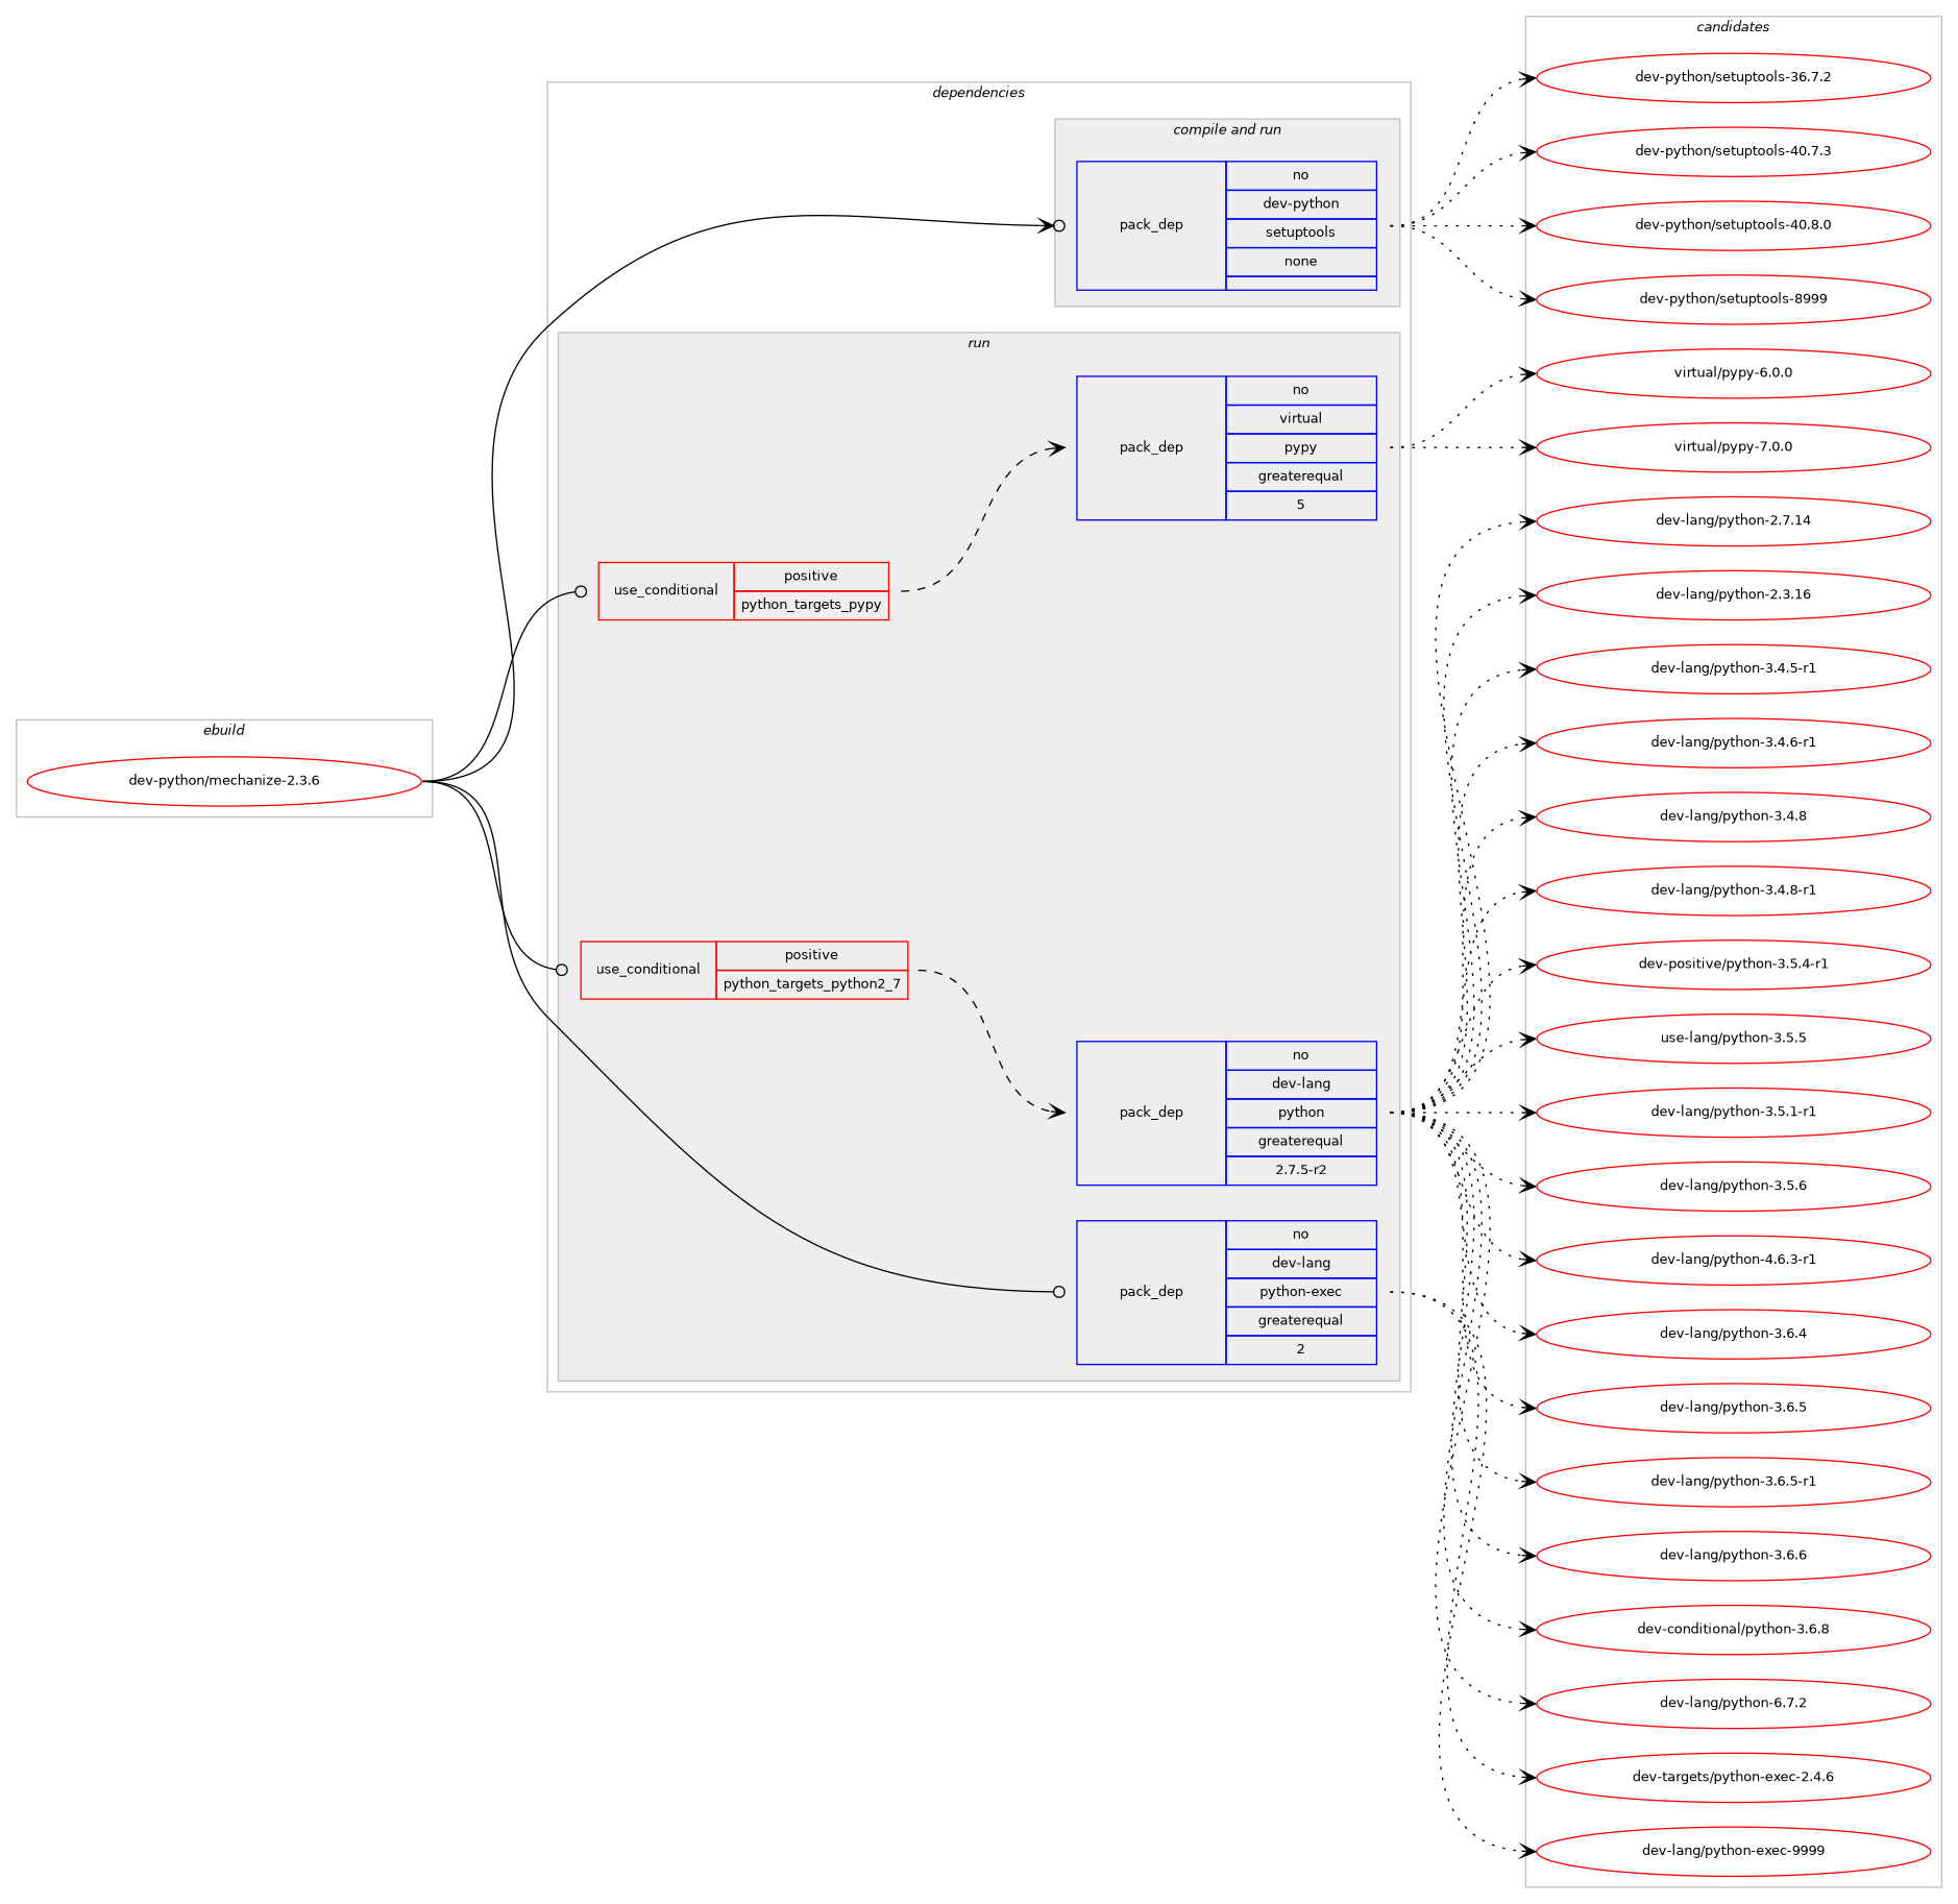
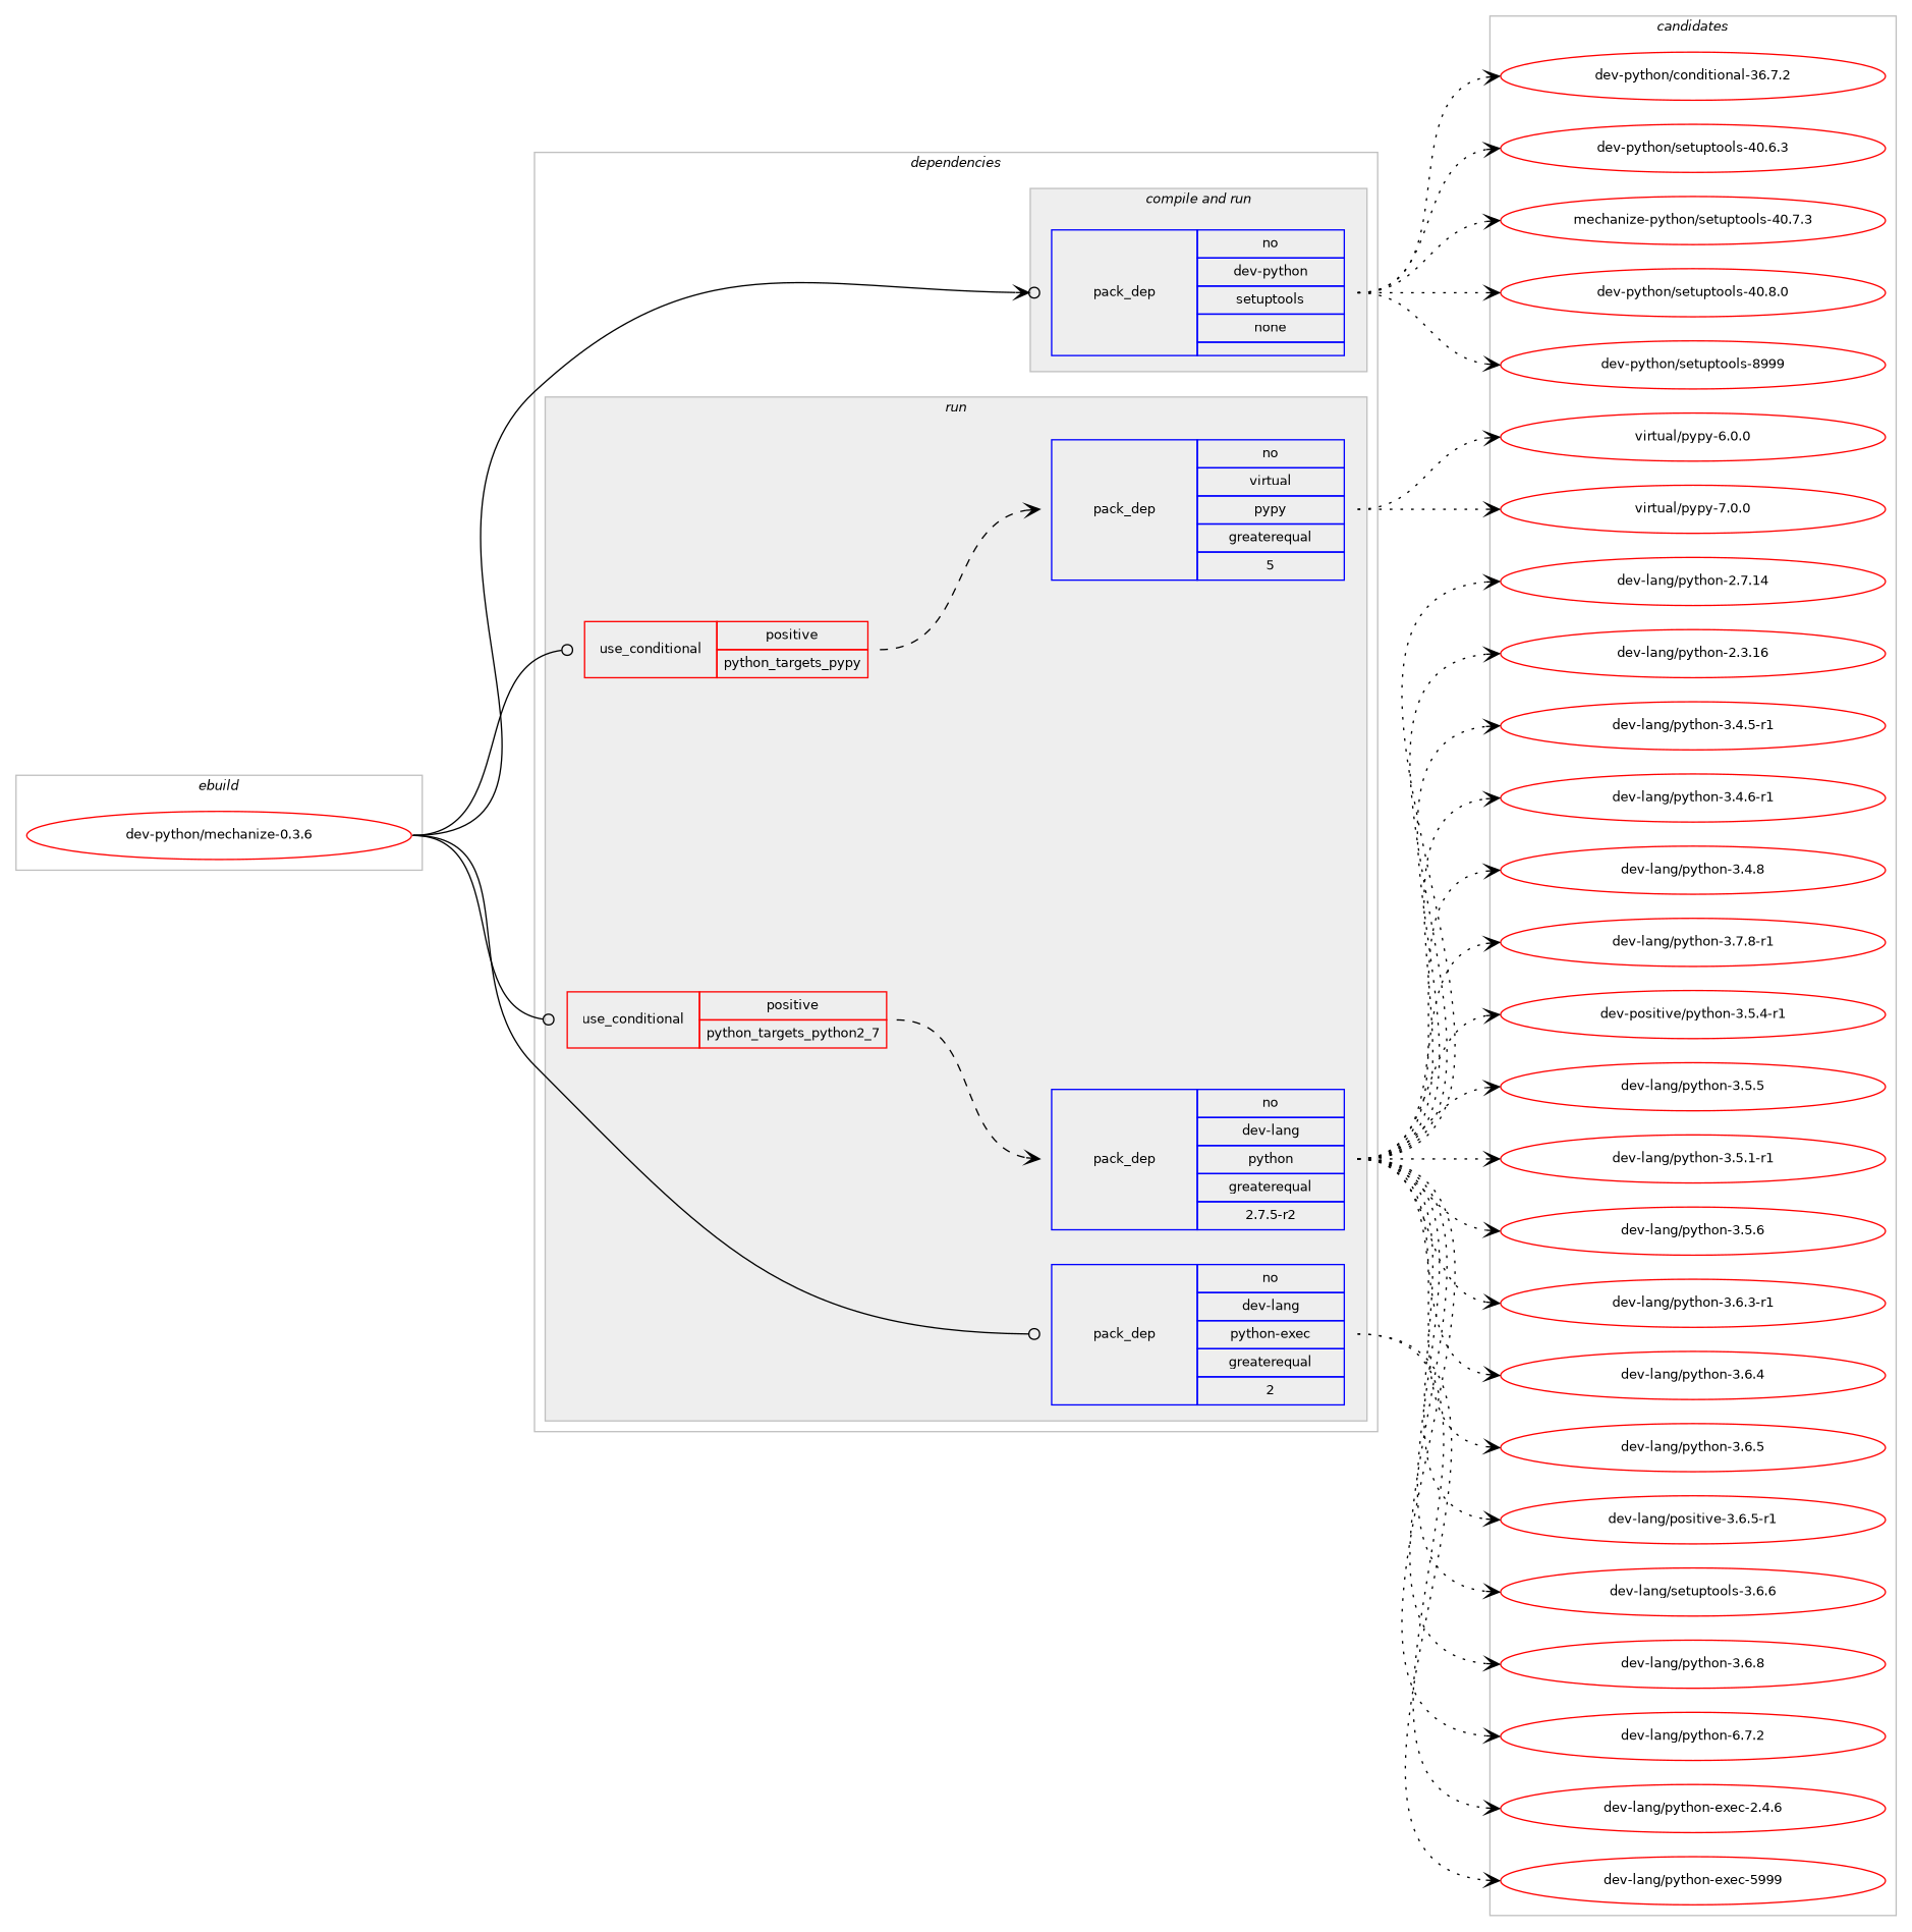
  digraph {
    compound=true
    concentrate=true
    fontname=Helvetica
    fontsize=10
    newrank=true
    rankdir=LR
    ranksep=1.5
    node [color=red fontname=Helvetica fontsize=10]
    edge [arrowhead=vee headport=w style=dotted tailport=e weight=100]
-   n1 [label="dev-python/mechanize-2.3.6" width=4]
+   n1 [label="dev-python/mechanize-0.3.6" width=4]
    n2 [color=blue label=<<TABLE BORDER="0" CELLBORDER="1" CELLSPACING="0" CELLPADDING="4" WIDTH="220"><TR><TD ROWSPAN="6" CELLPADDING="30">pack_dep</TD></TR><TR><TD WIDTH="110">no</TD></TR><TR><TD>dev-python</TD></TR><TR><TD>setuptools</TD></TR><TR><TD>none</TD></TR><TR><TD></TD></TR></TABLE>> shape=none]
    n3 [color=blue label=<<TABLE BORDER="0" CELLBORDER="1" CELLSPACING="0" CELLPADDING="4" WIDTH="220"><TR><TD ROWSPAN="6" CELLPADDING="30">pack_dep</TD></TR><TR><TD WIDTH="110">no</TD></TR><TR><TD>virtual</TD></TR><TR><TD>pypy</TD></TR><TR><TD>greaterequal</TD></TR><TR><TD>5</TD></TR></TABLE>> shape=none]
    n4 [label=<<TABLE BORDER="0" CELLBORDER="1" CELLSPACING="0" CELLPADDING="4"><TR><TD ROWSPAN="3" CELLPADDING="10">use_conditional</TD></TR><TR><TD>positive</TD></TR><TR><TD>python_targets_pypy</TD></TR></TABLE>> shape=none]
    n5 [color=blue label=<<TABLE BORDER="0" CELLBORDER="1" CELLSPACING="0" CELLPADDING="4" WIDTH="220"><TR><TD ROWSPAN="6" CELLPADDING="30">pack_dep</TD></TR><TR><TD WIDTH="110">no</TD></TR><TR><TD>dev-lang</TD></TR><TR><TD>python</TD></TR><TR><TD>greaterequal</TD></TR><TR><TD>2.7.5-r2</TD></TR></TABLE>> shape=none]
    n6 [label=<<TABLE BORDER="0" CELLBORDER="1" CELLSPACING="0" CELLPADDING="4"><TR><TD ROWSPAN="3" CELLPADDING="10">use_conditional</TD></TR><TR><TD>positive</TD></TR><TR><TD>python_targets_python2_7</TD></TR></TABLE>> shape=none]
    n7 [color=blue label=<<TABLE BORDER="0" CELLBORDER="1" CELLSPACING="0" CELLPADDING="4" WIDTH="220"><TR><TD ROWSPAN="6" CELLPADDING="30">pack_dep</TD></TR><TR><TD WIDTH="110">no</TD></TR><TR><TD>dev-lang</TD></TR><TR><TD>python-exec</TD></TR><TR><TD>greaterequal</TD></TR><TR><TD>2</TD></TR></TABLE>> shape=none]
-   n8 [label="dev-python/setuptools-36.7.2" width=4]
-   n10 [label="dev-python/setuptools-40.7.3" width=4]
+   n8 [label="dev-python/conditional-36.7.2" width=4]
+   n9 [label="dev-python/setuptools-40.6.3" width=4]
+   n10 [label="mechanize-python/setuptools-40.7.3" width=4]
    n11 [label="dev-python/setuptools-40.8.0" width=4]
    n12 [label="dev-python/setuptools-8999" width=4]
    n13 [label="virtual/pypy-6.0.0" width=4]
    n14 [label="virtual/pypy-7.0.0" width=4]
    n15 [label="dev-lang/python-2.7.14" width=4]
    n16 [label="dev-lang/python-2.3.16" width=4]
    n17 [label="dev-lang/python-3.4.5-r1" width=4]
    n18 [label="dev-lang/python-3.4.6-r1" width=4]
    n19 [label="dev-lang/python-3.4.8" width=4]
-   n20 [label="dev-lang/python-3.4.8-r1" width=4]
+   n20 [label="dev-lang/python-3.7.8-r1" width=4]
    n21 [label="dev-positive/python-3.5.4-r1" width=4]
-   n22 [label="use-lang/python-3.5.5" width=4]
+   n22 [label="dev-lang/python-3.5.5" width=4]
    n23 [label="dev-lang/python-3.5.1-r1" width=4]
    n24 [label="dev-lang/python-3.5.6" width=4]
-   n25 [label="dev-lang/python-4.6.3-r1" width=4]
+   n25 [label="dev-lang/python-3.6.3-r1" width=4]
    n26 [label="dev-lang/python-3.6.4" width=4]
    n27 [label="dev-lang/python-3.6.5" width=4]
-   n28 [label="dev-lang/python-3.6.5-r1" width=4]
-   n29 [label="dev-lang/python-3.6.6" width=4]
-   n30 [label="dev-conditional/python-3.6.8" width=4]
+   n28 [label="dev-lang/positive-3.6.5-r1" width=4]
+   n29 [label="dev-lang/setuptools-3.6.6" width=4]
+   n30 [label="dev-lang/python-3.6.8" width=4]
    n31 [label="dev-lang/python-6.7.2" width=4]
-   n32 [label="dev-targets/python-exec-2.4.6" width=4]
-   n33 [label="dev-lang/python-exec-9999" width=4]
+   n32 [label="dev-lang/python-exec-2.4.6" width=4]
+   n33 [label="dev-lang/python-exec-5999" width=4]
    subgraph cluster_1 {
      color=gray
      label=<<i>ebuild</i>>
      rank=same
      n1
    }
    subgraph cluster_2 {
      color=gray
      label=<<i>dependencies</i>>
      subgraph cluster_3 {
        color=gray
        fillcolor="#eeeeee"
        label=<<i>compile</i>>
        style=filled
      }
      subgraph cluster_4 {
        color=gray
        fillcolor="#eeeeee"
        label=<<i>compile and run</i>>
        style=filled
        subgraph sub_5 {
          color=gray
          fillcolor="#eeeeee"
          label=<<i>compile and run</i>>
          style=filled
          n2
        }
      }
      subgraph cluster_6 {
        color=gray
        fillcolor="#eeeeee"
        label=<<i>run</i>>
        style=filled
        subgraph sub_7 {
          color=gray
          fillcolor="#eeeeee"
          label=<<i>run</i>>
          style=filled
          n4
          subgraph sub_8 {
            color=gray
            fillcolor="#eeeeee"
            label=<<i>run</i>>
            style=filled
            n3
          }
        }
        subgraph sub_9 {
          color=gray
          fillcolor="#eeeeee"
          label=<<i>run</i>>
          style=filled
          n6
          subgraph sub_10 {
            color=gray
            fillcolor="#eeeeee"
            label=<<i>run</i>>
            style=filled
            n5
          }
        }
        subgraph sub_11 {
          color=gray
          fillcolor="#eeeeee"
          label=<<i>run</i>>
          style=filled
          n7
        }
      }
    }
    subgraph cluster_12 {
      color=gray
      label=<<i>candidates</i>>
      rank=same
      subgraph sub_13 {
        color=black
        label=<<i>candidates</i>>
        nodesep=1
        rank=same
        n8
+       n9
        n10
        n11
        n12
      }
      subgraph sub_14 {
        color=black
        label=<<i>candidates</i>>
        nodesep=1
        rank=same
        n13
        n14
      }
      subgraph sub_15 {
        color=black
        label=<<i>candidates</i>>
        nodesep=1
        rank=same
        n15
        n16
        n17
        n18
        n19
        n20
        n21
        n22
        n23
        n24
        n25
        n26
        n27
        n28
        n29
        n30
        n31
      }
      subgraph sub_16 {
        color=black
        label=<<i>candidates</i>>
        nodesep=1
        rank=same
        n32
        n33
      }
    }
    n1 -> n2 [arrowhead=odotvee style=solid weight=20]
    n1 -> n4 [arrowhead=odot style=solid weight=20]
    n1 -> n6 [arrowhead=odot style=solid weight=20]
    n1 -> n7 [arrowhead=odot style=solid weight=20]
    n2 -> n8
+   n2 -> n9
    n2 -> n10
    n2 -> n11
    n2 -> n12
    n3 -> n13
    n3 -> n14
    n4 -> n3 [style=dashed weight=20]
    n5 -> n15
    n5 -> n16
    n5 -> n17
    n5 -> n18
    n5 -> n19
    n5 -> n20
    n5 -> n21
    n5 -> n22
    n5 -> n23
    n5 -> n24
    n5 -> n25
    n5 -> n26
    n5 -> n27
    n5 -> n28
    n5 -> n29
    n5 -> n30
    n5 -> n31
    n6 -> n5 [style=dashed weight=20]
    n7 -> n32
    n7 -> n33
  }
